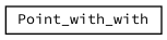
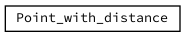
  digraph {
    rankdir=LR
    fontname="Source Code Pro"
-   n1 [color=black fillcolor=white fontname="Source Code Pro" fontsize=10 height=0.2 label=Point_with_with shape=record style=filled width=0.4]
+   n1 [color=black fillcolor=white fontname="Source Code Pro" fontsize=10 height=0.2 label=Point_with_distance shape=record style=filled width=0.4]
  }
